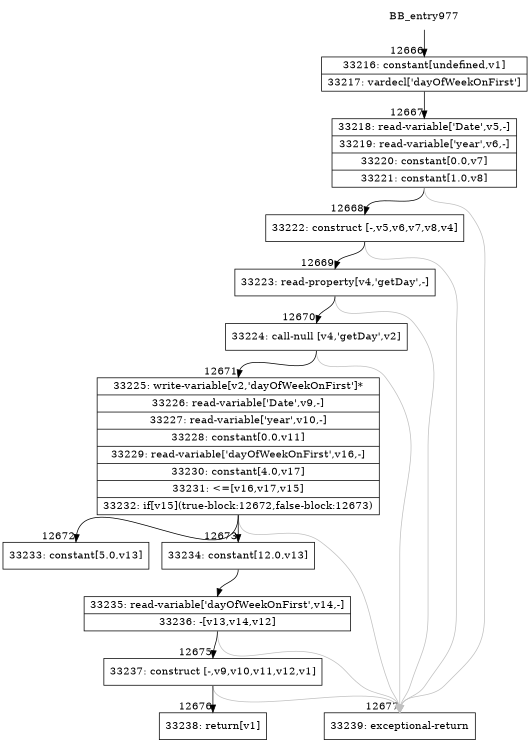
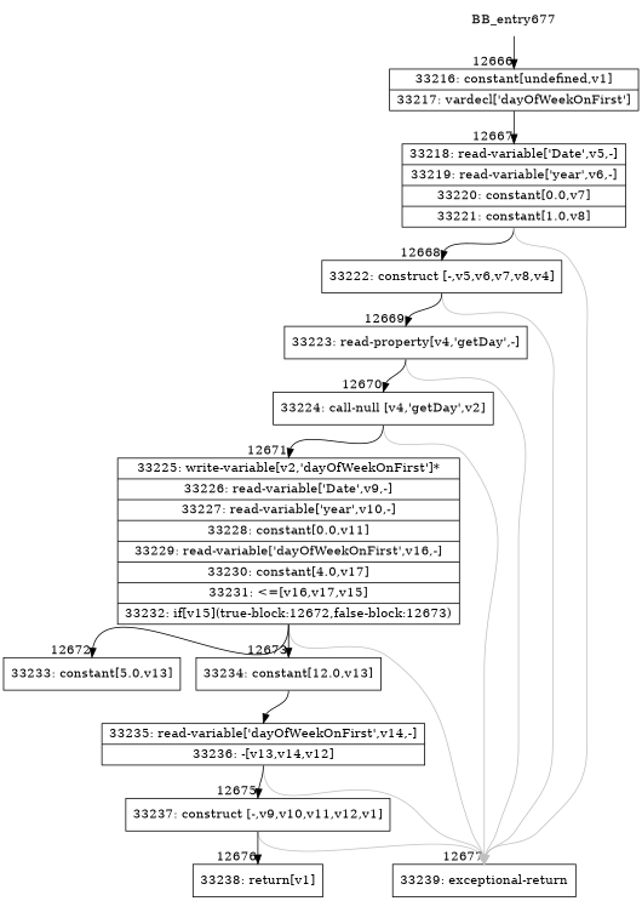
  digraph {
    rankdir=TD
    node [shape=record]
    edge [headport=n tailport=s]
-   BB_entry977 [shape=none]
+   BB_entry977 [shape=none label=BB_entry677]
    n2 [label="{33216: constant[undefined,v1]|33217: vardecl['dayOfWeekOnFirst']}"]
    n3 [label="{33218: read-variable['Date',v5,-]|33219: read-variable['year',v6,-]|33220: constant[0.0,v7]|33221: constant[1.0,v8]}"]
    n4 [label="{33222: construct [-,v5,v6,v7,v8,v4]}"]
    n5 [label="{33239: exceptional-return}"]
    n6 [label="{33223: read-property[v4,'getDay',-]}"]
    n7 [label="{33224: call-null [v4,'getDay',v2]}"]
    n8 [label="{33225: write-variable[v2,'dayOfWeekOnFirst']*|33226: read-variable['Date',v9,-]|33227: read-variable['year',v10,-]|33228: constant[0.0,v11]|33229: read-variable['dayOfWeekOnFirst',v16,-]|33230: constant[4.0,v17]|33231: \<=[v16,v17,v15]|33232: if[v15](true-block:12672,false-block:12673)}"]
    n9 [label="{33233: constant[5.0,v13]}"]
    n10 [label="{33234: constant[12.0,v13]}"]
    n11 [label="{33235: read-variable['dayOfWeekOnFirst',v14,-]|33236: -[v13,v14,v12]}"]
    n12 [label="{33237: construct [-,v9,v10,v11,v12,v1]}"]
    n13 [label="{33238: return[v1]}"]
    BB_entry977 -> n2 [headlabel="    12666"]
    n2 -> n3 [headlabel="      12667"]
    n3 -> n4 [headlabel="      12668"]
    n3 -> n5 [color=gray headlabel="      12677"]
    n4 -> n5 [color=gray]
    n4 -> n6 [headlabel="      12669"]
    n6 -> n5 [color=gray]
    n6 -> n7 [headlabel="      12670"]
    n7 -> n5 [color=gray]
    n7 -> n8 [headlabel="      12671"]
    n8 -> n5 [color=gray]
    n8 -> n9 [headlabel="      12672"]
    n8 -> n10 [headlabel="      12673"]
    n10 -> n11
    n11 -> n5 [color=gray]
    n11 -> n12 [headlabel="      12675"]
    n12 -> n5 [color=gray]
    n12 -> n13 [headlabel="      12676"]
  }
